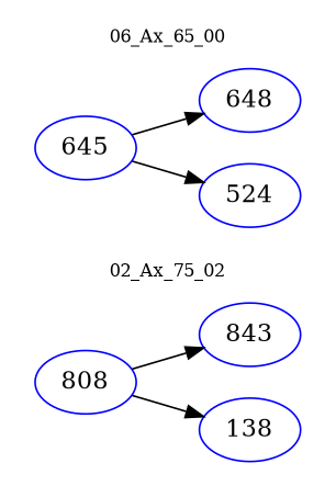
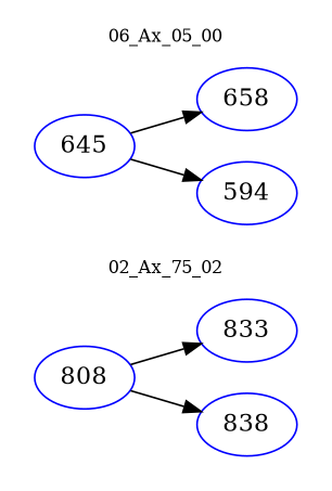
  digraph {
    fontname="DejaVu Serif"
    rankdir=LR
    node [color=blue fontname="DejaVu Serif"]
    edge [color=black fontname="DejaVu Serif"]
    n1 [label=808]
-   n2 [label=138]
-   n3 [label=843]
+   n2 [label=838]
+   n3 [label=833]
    n4 [label=645]
-   n5 [label=524]
-   n6 [label=648]
+   n5 [label=594]
+   n6 [label=658]
    subgraph cluster_1 {
      color=white
      fontsize=10
      label="02_Ax_75_02"
      n1
      n2
      n3
    }
    subgraph cluster_2 {
      color=white
      fontsize=10
-     label="06_Ax_65_00"
+     label="06_Ax_05_00"
      n4
      n5
      n6
    }
    n1 -> n2
    n1 -> n3
    n4 -> n5
    n4 -> n6
  }
